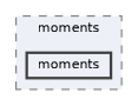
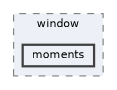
  digraph {
    compound=true
    rankdir=LR
    n1 [color=grey25 fillcolor="#edf0f7" fontname=Helvetica fontsize=10 height=0.2 label=moments shape=box style="filled,bold" width=0.4]
    subgraph cluster_1 {
      bgcolor="#edf0f7"
      fontname=Helvetica
      fontsize=10
-     label=moments
+     label=window
      pencolor=grey50
      style="filled,dashed"
      n1
    }
  }
